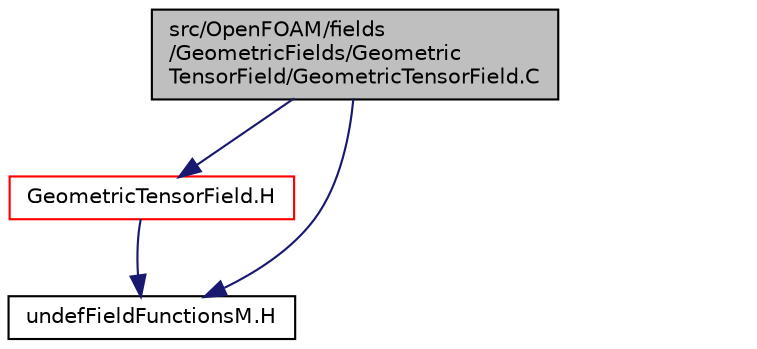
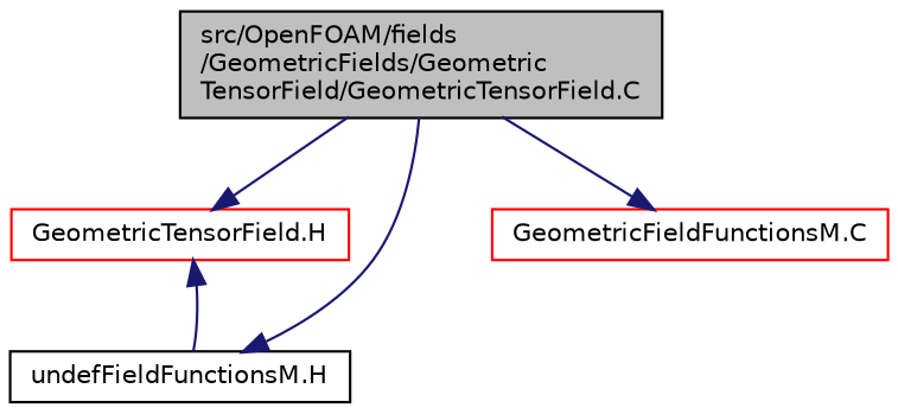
  digraph {
    node [color=black fontname=Helvetica fontsize=10 shape=record]
    edge [color=midnightblue fontname=Helvetica fontsize=10 labelfontname=Helvetica labelfontsize=10 style=solid]
    n1 [fillcolor=grey75 fontcolor=black height=0.2 label="src/OpenFOAM/fields\l/GeometricFields/Geometric\lTensorField/GeometricTensorField.C" style=filled width=0.4]
    n2 [color=red height=0.2 label="GeometricTensorField.H" width=0.4]
    n3 [height=0.2 label="undefFieldFunctionsM.H" width=0.4]
+   n4 [color=red height=0.2 label="GeometricFieldFunctionsM.C" width=0.4]
    n1 -> n2
    n1 -> n3
-   n2 -> n3
+   n1 -> n4
+   n3 -> n2
  }
